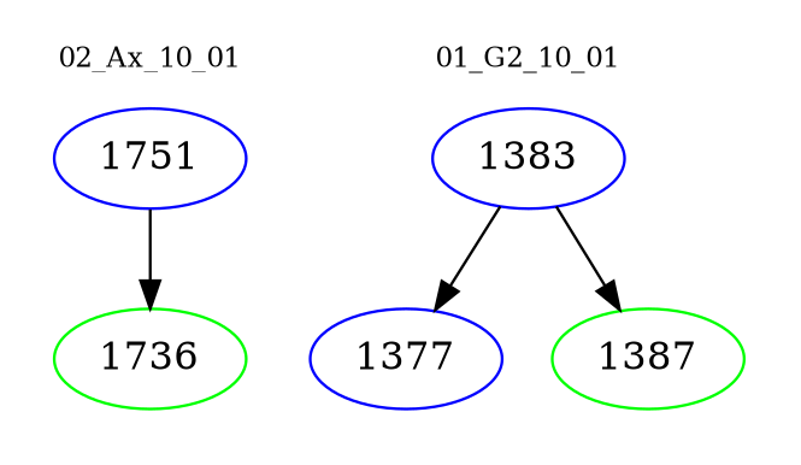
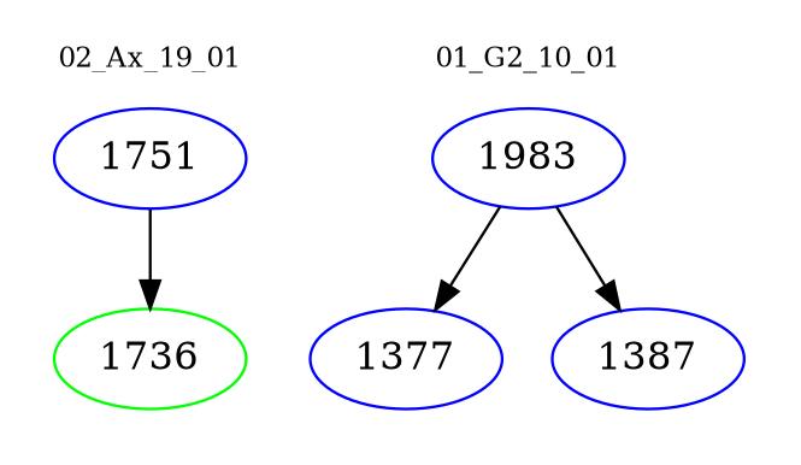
  digraph {
    node [color=blue]
    edge [color=black]
    n1 [label=1751]
    n2 [color=green label=1736]
-   n3 [label=1383]
+   n3 [label=1983]
    n4 [label=1377]
-   n5 [color=green label=1387]
+   n5 [label=1387]
    subgraph cluster_1 {
      color=white
      fontsize=10
-     label="02_Ax_10_01"
+     label="02_Ax_19_01"
      n1
      n2
    }
    subgraph cluster_2 {
      color=white
      fontsize=10
      label="01_G2_10_01"
      n3
      n4
      n5
    }
    n1 -> n2
    n3 -> n4
    n3 -> n5
  }
